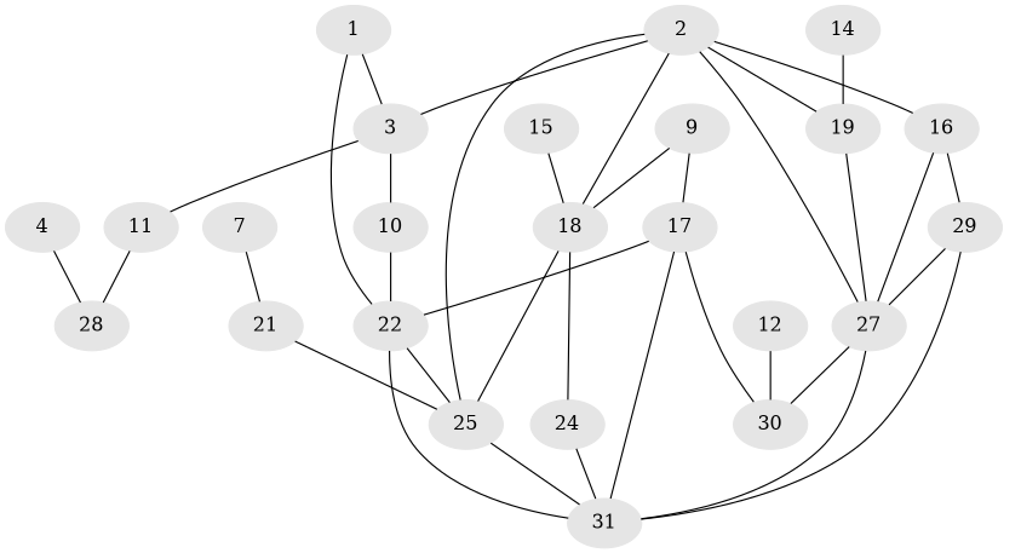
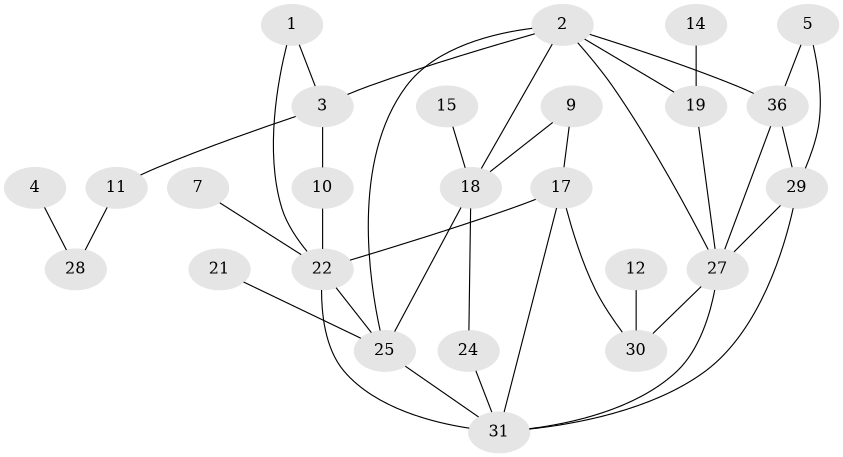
  graph {
    node [color=gray90 style=filled]
    edge [weight=1.0]
    1
    22
    3
    14
    19
    25
    31
    2
-   16
+   16 [label=36]
    18
    27
    10
    11
    29
    24
    30
    28
    4
+   5
    12
    7
    9
    17
    15
    21
    1 -- 22
    1 -- 3
    22 -- 25
    22 -- 31
    3 -- 10
    3 -- 11
    14 -- 19
    19 -- 27
    25 -- 31
    2 -- 3
    2 -- 19
    2 -- 25
    2 -- 16
    2 -- 18
    2 -- 27
    16 -- 27
    16 -- 29
    18 -- 25
    18 -- 24
    27 -- 31
    27 -- 30
    10 -- 22
    11 -- 28
    29 -- 31
    29 -- 27
    24 -- 31
    4 -- 28
+   5 -- 16
+   5 -- 29
    12 -- 30
-   7 -- 21
+   7 -- 22
    9 -- 18
    9 -- 17
    17 -- 22
    17 -- 31
    17 -- 30
    15 -- 18
    21 -- 25
  }
